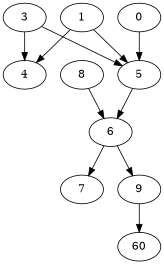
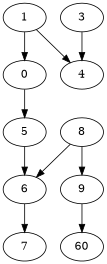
  digraph {
    node [alpha=0.13]
    1 [alpha=0.17 expect_size=12049408]
    n2 [alpha=0.01 expect_size=19657728 label=0]
    4 [alpha=0.00 expect_size=16901120]
    5 [expect_size=9414656]
    3 [alpha=0.04 expect_size=43037696]
    6 [alpha=0.12 expect_size=12638208]
    7 [alpha=0.05 expect_size=21416960]
    8 [expect_size=50589696]
    9 [alpha=0.09 expect_size=6448128]
    n10 [alpha=0.10 expect_size=17530880 label=60]
-   1 -> 5
+   1 -> n2
    1 -> 4
    n2 -> 5
    5 -> 6
    3 -> 4
-   3 -> 5
    6 -> 7
    8 -> 6
-   6 -> 9
+   8 -> 9
    9 -> n10
  }
